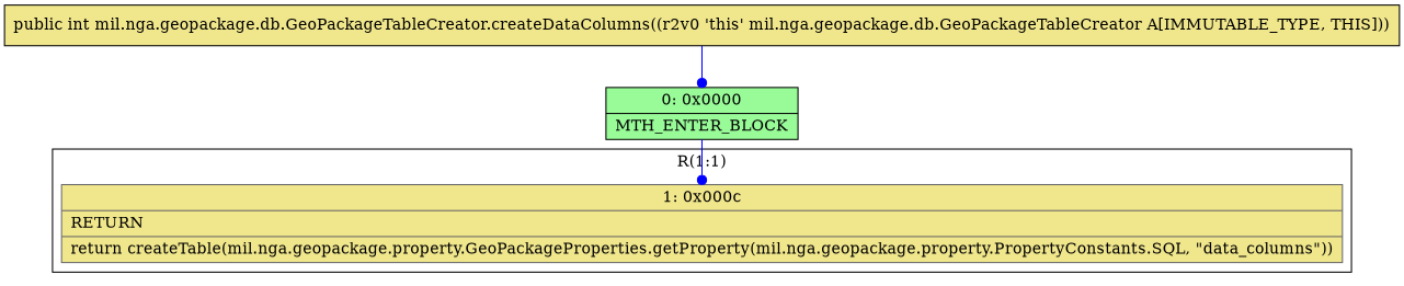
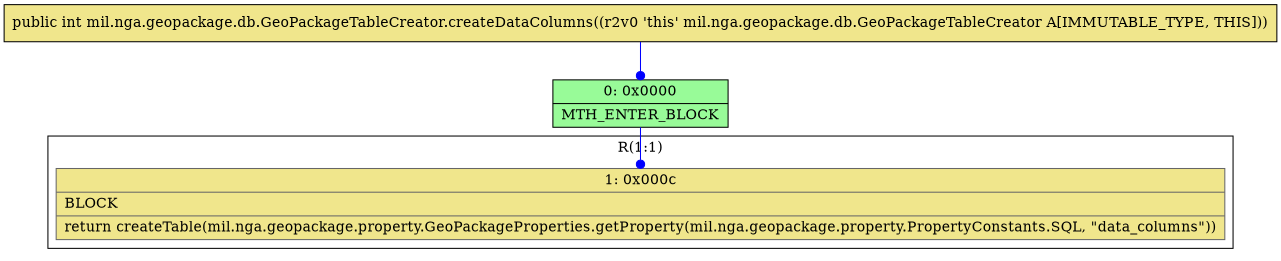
  digraph {
    node [color=black shape=record style=filled fillcolor=khaki]
    edge [color=blue arrowhead=dot]
-   n1 [color=gray40 label="{1\:\ 0x000c|RETURN\l|return createTable(mil.nga.geopackage.property.GeoPackageProperties.getProperty(mil.nga.geopackage.property.PropertyConstants.SQL, \"data_columns\"))\l}"]
+   n1 [color=gray40 label="{1\:\ 0x000c|BLOCK\l|return createTable(mil.nga.geopackage.property.GeoPackageProperties.getProperty(mil.nga.geopackage.property.PropertyConstants.SQL, \"data_columns\"))\l}"]
    n2 [label="{0\:\ 0x0000|MTH_ENTER_BLOCK\l}" fillcolor=palegreen]
    n3 [label="{public int mil.nga.geopackage.db.GeoPackageTableCreator.createDataColumns((r2v0 'this' mil.nga.geopackage.db.GeoPackageTableCreator A[IMMUTABLE_TYPE, THIS])) }"]
    subgraph cluster_1 {
      label="R(1:1)"
      n1
    }
    n2 -> n1
    n3 -> n2
  }
